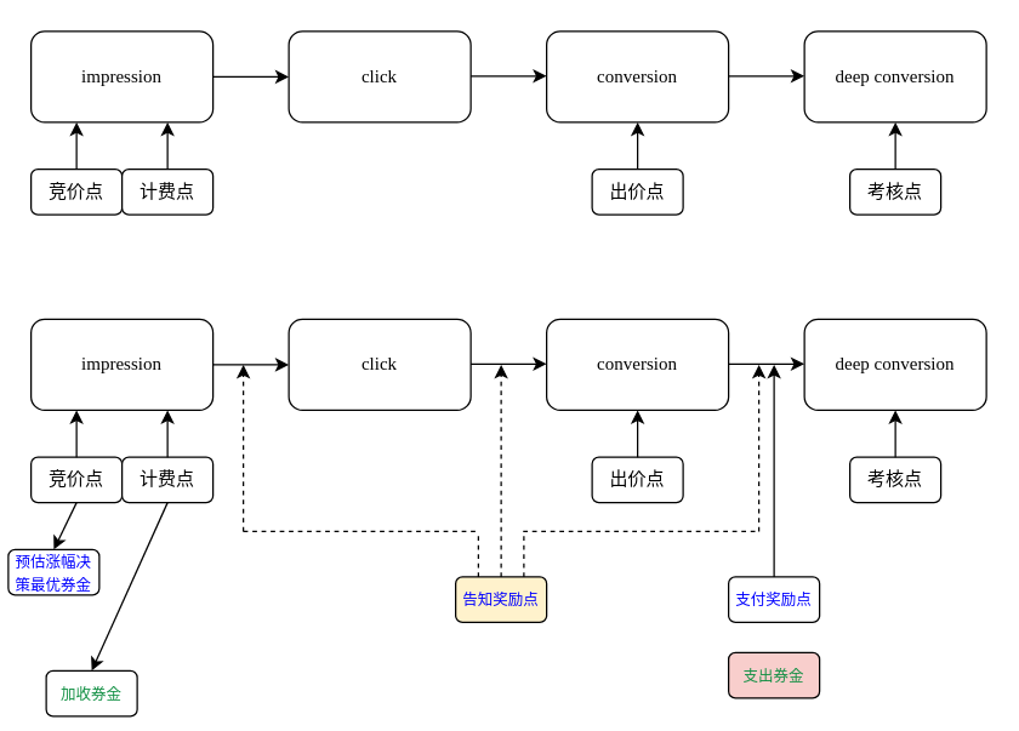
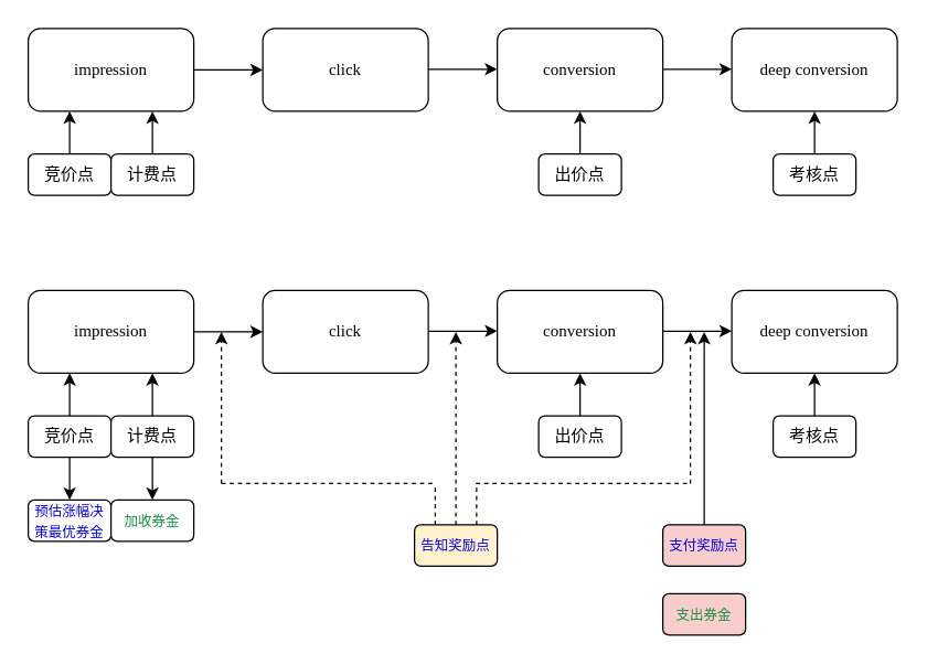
  <mxCell id="0" />
  <mxCell id="1" parent="0" />
  <mxCell id="2" value="impression" style="rounded=1;whiteSpace=wrap;html=1;hachureGap=4;fontFamily=Comic Sans MS;" vertex="1" parent="1"><mxGeometry x="20" y="20" width="120" height="60" as="geometry" /></mxCell>
  <mxCell id="3" value="click" style="rounded=1;whiteSpace=wrap;html=1;hachureGap=4;fontFamily=Comic Sans MS;" vertex="1" parent="1"><mxGeometry x="190" y="20" width="120" height="60" as="geometry" /></mxCell>
  <mxCell id="4" value="conversion" style="rounded=1;whiteSpace=wrap;html=1;hachureGap=4;fontFamily=Comic Sans MS;" vertex="1" parent="1"><mxGeometry x="360" y="20" width="120" height="60" as="geometry" /></mxCell>
  <mxCell id="5" value="deep conversion" style="rounded=1;whiteSpace=wrap;html=1;hachureGap=4;fontFamily=Comic Sans MS;" vertex="1" parent="1"><mxGeometry x="530" y="20" width="120" height="60" as="geometry" /></mxCell>
  <mxCell id="6" value="竞价点" style="rounded=1;whiteSpace=wrap;html=1;fontFamily=Comic Sans MS;" vertex="1" parent="1"><mxGeometry x="20" y="111" width="60" height="30" as="geometry" /></mxCell>
  <mxCell id="7" value="计费点" style="rounded=1;whiteSpace=wrap;html=1;fontFamily=Comic Sans MS;" vertex="1" parent="1"><mxGeometry x="80" y="111" width="60" height="30" as="geometry" /></mxCell>
  <mxCell id="8" value="" style="endArrow=classic;html=1;rounded=0;exitX=0.5;exitY=0;exitDx=0;exitDy=0;entryX=0.25;entryY=1;entryDx=0;entryDy=0;fontFamily=Comic Sans MS;" edge="1" parent="1" source="6" target="2"><mxGeometry width="50" height="50" relative="1" as="geometry"><mxPoint x="100" y="200" as="sourcePoint" /><mxPoint x="150" y="150" as="targetPoint" /></mxGeometry></mxCell>
  <mxCell id="9" value="" style="endArrow=classic;html=1;rounded=0;exitX=0.5;exitY=0;exitDx=0;exitDy=0;entryX=0.75;entryY=1;entryDx=0;entryDy=0;fontFamily=Comic Sans MS;" edge="1" parent="1" source="7" target="2"><mxGeometry width="50" height="50" relative="1" as="geometry"><mxPoint x="190" y="212" as="sourcePoint" /><mxPoint x="190" y="181" as="targetPoint" /></mxGeometry></mxCell>
  <mxCell id="10" value="出价点" style="rounded=1;whiteSpace=wrap;html=1;fontFamily=Comic Sans MS;" vertex="1" parent="1"><mxGeometry x="390" y="111" width="60" height="30" as="geometry" /></mxCell>
  <mxCell id="11" value="" style="endArrow=classic;html=1;rounded=0;exitX=0.5;exitY=0;exitDx=0;exitDy=0;entryX=0.75;entryY=1;entryDx=0;entryDy=0;fontFamily=Comic Sans MS;" edge="1" parent="1" source="10"><mxGeometry width="50" height="50" relative="1" as="geometry"><mxPoint x="500" y="212" as="sourcePoint" /><mxPoint x="420" y="80" as="targetPoint" /></mxGeometry></mxCell>
  <mxCell id="12" value="考核点" style="rounded=1;whiteSpace=wrap;html=1;fontFamily=Comic Sans MS;" vertex="1" parent="1"><mxGeometry x="560" y="111" width="60" height="30" as="geometry" /></mxCell>
  <mxCell id="13" value="" style="endArrow=classic;html=1;rounded=0;exitX=0.5;exitY=0;exitDx=0;exitDy=0;entryX=0.75;entryY=1;entryDx=0;entryDy=0;fontFamily=Comic Sans MS;" edge="1" parent="1" source="12"><mxGeometry width="50" height="50" relative="1" as="geometry"><mxPoint x="670" y="212" as="sourcePoint" /><mxPoint x="590" y="80" as="targetPoint" /></mxGeometry></mxCell>
  <mxCell id="14" value="" style="endArrow=classic;html=1;rounded=0;entryX=0;entryY=0.5;entryDx=0;entryDy=0;fontFamily=Comic Sans MS;" edge="1" parent="1" target="3"><mxGeometry width="50" height="50" relative="1" as="geometry"><mxPoint x="140" y="50" as="sourcePoint" /><mxPoint x="190" y="0" as="targetPoint" /></mxGeometry></mxCell>
  <mxCell id="15" value="" style="endArrow=classic;html=1;rounded=0;entryX=0;entryY=0.5;entryDx=0;entryDy=0;fontFamily=Comic Sans MS;" edge="1" parent="1"><mxGeometry width="50" height="50" relative="1" as="geometry"><mxPoint x="310" y="49.5" as="sourcePoint" /><mxPoint x="360" y="49.5" as="targetPoint" /></mxGeometry></mxCell>
  <mxCell id="16" value="" style="endArrow=classic;html=1;rounded=0;entryX=0;entryY=0.5;entryDx=0;entryDy=0;fontFamily=Comic Sans MS;" edge="1" parent="1"><mxGeometry width="50" height="50" relative="1" as="geometry"><mxPoint x="480" y="49.5" as="sourcePoint" /><mxPoint x="530" y="49.5" as="targetPoint" /></mxGeometry></mxCell>
  <mxCell id="17" value="impression" style="rounded=1;whiteSpace=wrap;html=1;hachureGap=4;fontFamily=Comic Sans MS;" vertex="1" parent="1"><mxGeometry x="20" y="210" width="120" height="60" as="geometry" /></mxCell>
  <mxCell id="18" value="click" style="rounded=1;whiteSpace=wrap;html=1;hachureGap=4;fontFamily=Comic Sans MS;" vertex="1" parent="1"><mxGeometry x="190" y="210" width="120" height="60" as="geometry" /></mxCell>
  <mxCell id="19" value="conversion" style="rounded=1;whiteSpace=wrap;html=1;hachureGap=4;fontFamily=Comic Sans MS;" vertex="1" parent="1"><mxGeometry x="360" y="210" width="120" height="60" as="geometry" /></mxCell>
  <mxCell id="20" value="deep conversion" style="rounded=1;whiteSpace=wrap;html=1;hachureGap=4;fontFamily=Comic Sans MS;" vertex="1" parent="1"><mxGeometry x="530" y="210" width="120" height="60" as="geometry" /></mxCell>
  <mxCell id="21" value="竞价点" style="rounded=1;whiteSpace=wrap;html=1;fontFamily=Comic Sans MS;" vertex="1" parent="1"><mxGeometry x="20" y="301" width="60" height="30" as="geometry" /></mxCell>
  <mxCell id="22" value="计费点" style="rounded=1;whiteSpace=wrap;html=1;fontFamily=Comic Sans MS;" vertex="1" parent="1"><mxGeometry x="80" y="301" width="60" height="30" as="geometry" /></mxCell>
  <mxCell id="23" value="" style="endArrow=classic;html=1;rounded=0;exitX=0.5;exitY=0;exitDx=0;exitDy=0;entryX=0.25;entryY=1;entryDx=0;entryDy=0;fontFamily=Comic Sans MS;" edge="1" parent="1" source="21" target="17"><mxGeometry width="50" height="50" relative="1" as="geometry"><mxPoint x="100" y="390" as="sourcePoint" /><mxPoint x="150" y="340" as="targetPoint" /></mxGeometry></mxCell>
  <mxCell id="24" value="" style="endArrow=classic;html=1;rounded=0;exitX=0.5;exitY=0;exitDx=0;exitDy=0;entryX=0.75;entryY=1;entryDx=0;entryDy=0;fontFamily=Comic Sans MS;" edge="1" parent="1" source="22" target="17"><mxGeometry width="50" height="50" relative="1" as="geometry"><mxPoint x="190" y="402" as="sourcePoint" /><mxPoint x="190" y="371" as="targetPoint" /></mxGeometry></mxCell>
  <mxCell id="25" value="出价点" style="rounded=1;whiteSpace=wrap;html=1;fontFamily=Comic Sans MS;" vertex="1" parent="1"><mxGeometry x="390" y="301" width="60" height="30" as="geometry" /></mxCell>
  <mxCell id="26" value="" style="endArrow=classic;html=1;rounded=0;exitX=0.5;exitY=0;exitDx=0;exitDy=0;entryX=0.75;entryY=1;entryDx=0;entryDy=0;fontFamily=Comic Sans MS;" edge="1" parent="1" source="25"><mxGeometry width="50" height="50" relative="1" as="geometry"><mxPoint x="500" y="402" as="sourcePoint" /><mxPoint x="420" y="270" as="targetPoint" /></mxGeometry></mxCell>
  <mxCell id="27" value="考核点" style="rounded=1;whiteSpace=wrap;html=1;fontFamily=Comic Sans MS;" vertex="1" parent="1"><mxGeometry x="560" y="301" width="60" height="30" as="geometry" /></mxCell>
  <mxCell id="28" value="" style="endArrow=classic;html=1;rounded=0;exitX=0.5;exitY=0;exitDx=0;exitDy=0;entryX=0.75;entryY=1;entryDx=0;entryDy=0;fontFamily=Comic Sans MS;" edge="1" parent="1" source="27"><mxGeometry width="50" height="50" relative="1" as="geometry"><mxPoint x="670" y="402" as="sourcePoint" /><mxPoint x="590" y="270" as="targetPoint" /></mxGeometry></mxCell>
  <mxCell id="29" value="" style="endArrow=classic;html=1;rounded=0;entryX=0;entryY=0.5;entryDx=0;entryDy=0;fontFamily=Comic Sans MS;" edge="1" parent="1" target="18"><mxGeometry width="50" height="50" relative="1" as="geometry"><mxPoint x="140" y="240" as="sourcePoint" /><mxPoint x="190" y="190" as="targetPoint" /></mxGeometry></mxCell>
  <mxCell id="30" value="" style="endArrow=classic;html=1;rounded=0;entryX=0;entryY=0.5;entryDx=0;entryDy=0;fontFamily=Comic Sans MS;" edge="1" parent="1"><mxGeometry width="50" height="50" relative="1" as="geometry"><mxPoint x="310" y="239.5" as="sourcePoint" /><mxPoint x="360" y="239.5" as="targetPoint" /></mxGeometry></mxCell>
  <mxCell id="31" value="" style="endArrow=classic;html=1;rounded=0;entryX=0;entryY=0.5;entryDx=0;entryDy=0;fontFamily=Comic Sans MS;" edge="1" parent="1"><mxGeometry width="50" height="50" relative="1" as="geometry"><mxPoint x="480" y="239.5" as="sourcePoint" /><mxPoint x="530" y="239.5" as="targetPoint" /></mxGeometry></mxCell>
- <mxCell id="32" value="&lt;font style=&quot;font-size: 10px;&quot;&gt;预估涨幅决策最优券金&lt;/font&gt;" style="rounded=1;whiteSpace=wrap;html=1;fontColor=#0000FF;fontFamily=Comic Sans MS;" vertex="1" parent="1"><mxGeometry x="5" y="362" width="60" height="30" as="geometry" /></mxCell>
- <mxCell id="33" value="&lt;font style=&quot;color: rgb(18, 144, 68);&quot;&gt;加收券金&lt;/font&gt;" style="rounded=1;whiteSpace=wrap;html=1;fontFamily=Comic Sans MS;fontSize=10;" vertex="1" parent="1"><mxGeometry x="30" y="442" width="60" height="30" as="geometry" /></mxCell>
+ <mxCell id="32" value="&lt;font style=&quot;font-size: 10px;&quot;&gt;预估涨幅决策最优券金&lt;/font&gt;" style="rounded=1;whiteSpace=wrap;html=1;fontColor=#0000FF;fontFamily=Comic Sans MS;" vertex="1" parent="1"><mxGeometry x="20" y="362" width="60" height="30" as="geometry" /></mxCell>
+ <mxCell id="33" value="&lt;font style=&quot;color: rgb(18, 144, 68);&quot;&gt;加收券金&lt;/font&gt;" style="rounded=1;whiteSpace=wrap;html=1;fontFamily=Comic Sans MS;fontSize=10;" vertex="1" parent="1"><mxGeometry x="80" y="362" width="60" height="30" as="geometry" /></mxCell>
  <mxCell id="34" value="" style="endArrow=classic;html=1;rounded=0;exitX=0.5;exitY=1;exitDx=0;exitDy=0;entryX=0.5;entryY=0;entryDx=0;entryDy=0;fontFamily=Comic Sans MS;" edge="1" parent="1" source="21" target="32"><mxGeometry width="50" height="50" relative="1" as="geometry"><mxPoint x="130" y="470" as="sourcePoint" /><mxPoint x="180" y="420" as="targetPoint" /></mxGeometry></mxCell>
  <mxCell id="35" value="" style="endArrow=classic;html=1;rounded=0;exitX=0.5;exitY=1;exitDx=0;exitDy=0;entryX=0.5;entryY=0;entryDx=0;entryDy=0;fontFamily=Comic Sans MS;" edge="1" parent="1" source="22" target="33"><mxGeometry width="50" height="50" relative="1" as="geometry"><mxPoint x="196" y="340" as="sourcePoint" /><mxPoint x="196" y="371" as="targetPoint" /></mxGeometry></mxCell>
  <mxCell id="36" value="&lt;font style=&quot;font-size: 10px;&quot;&gt;告知奖励点&lt;/font&gt;" style="rounded=1;whiteSpace=wrap;html=1;fontColor=#0000FF;fontFamily=Comic Sans MS;fillColor=#fff2cc;" vertex="1" parent="1"><mxGeometry x="300" y="380" width="60" height="30" as="geometry" /></mxCell>
  <mxCell id="37" value="" style="endArrow=classic;html=1;rounded=0;exitX=0.5;exitY=0;exitDx=0;exitDy=0;fontFamily=Comic Sans MS;dashed=1;" edge="1" parent="1" source="36"><mxGeometry width="50" height="50" relative="1" as="geometry"><mxPoint x="330" y="370" as="sourcePoint" /><mxPoint x="330" y="240" as="targetPoint" /></mxGeometry></mxCell>
  <mxCell id="38" value="" style="endArrow=none;html=1;rounded=0;exitX=0.25;exitY=0;exitDx=0;exitDy=0;fontFamily=Comic Sans MS;curved=0;dashed=1;" edge="1" parent="1" source="36"><mxGeometry width="50" height="50" relative="1" as="geometry"><mxPoint x="220" y="390" as="sourcePoint" /><mxPoint x="315" y="350" as="targetPoint" /></mxGeometry></mxCell>
  <mxCell id="39" value="" style="endArrow=none;html=1;rounded=0;exitX=0.25;exitY=0;exitDx=0;exitDy=0;fontFamily=Comic Sans MS;dashed=1;" edge="1" parent="1"><mxGeometry width="50" height="50" relative="1" as="geometry"><mxPoint x="345" y="380" as="sourcePoint" /><mxPoint x="345" y="350" as="targetPoint" /></mxGeometry></mxCell>
  <mxCell id="40" value="" style="endArrow=none;html=1;rounded=0;fontFamily=Comic Sans MS;dashed=1;" edge="1" parent="1"><mxGeometry width="50" height="50" relative="1" as="geometry"><mxPoint x="160" y="350" as="sourcePoint" /><mxPoint x="315" y="350" as="targetPoint" /></mxGeometry></mxCell>
  <mxCell id="41" value="" style="endArrow=none;html=1;rounded=0;fontFamily=Comic Sans MS;dashed=1;" edge="1" parent="1"><mxGeometry width="50" height="50" relative="1" as="geometry"><mxPoint x="344.5" y="350" as="sourcePoint" /><mxPoint x="499.5" y="350" as="targetPoint" /></mxGeometry></mxCell>
  <mxCell id="42" value="" style="endArrow=classic;html=1;rounded=0;fontFamily=Comic Sans MS;dashed=1;" edge="1" parent="1"><mxGeometry width="50" height="50" relative="1" as="geometry"><mxPoint x="160" y="350" as="sourcePoint" /><mxPoint x="160" y="240" as="targetPoint" /></mxGeometry></mxCell>
  <mxCell id="43" value="" style="endArrow=classic;html=1;rounded=0;fontFamily=Comic Sans MS;dashed=1;" edge="1" parent="1"><mxGeometry width="50" height="50" relative="1" as="geometry"><mxPoint x="500" y="350" as="sourcePoint" /><mxPoint x="500" y="240" as="targetPoint" /></mxGeometry></mxCell>
- <mxCell id="44" value="&lt;font style=&quot;font-size: 10px;&quot;&gt;支付奖励点&lt;/font&gt;" style="rounded=1;whiteSpace=wrap;html=1;fontColor=#0000FF;fontFamily=Comic Sans MS;" vertex="1" parent="1"><mxGeometry x="480" y="380" width="60" height="30" as="geometry" /></mxCell>
+ <mxCell id="44" value="&lt;font style=&quot;font-size: 10px;&quot;&gt;支付奖励点&lt;/font&gt;" style="rounded=1;whiteSpace=wrap;html=1;fontColor=#0000FF;fontFamily=Comic Sans MS;fillColor=#f8cecc;" vertex="1" parent="1"><mxGeometry x="480" y="380" width="60" height="30" as="geometry" /></mxCell>
  <mxCell id="45" value="" style="endArrow=classic;html=1;rounded=0;fontFamily=Comic Sans MS;exitX=0.5;exitY=0;exitDx=0;exitDy=0;" edge="1" parent="1"><mxGeometry width="50" height="50" relative="1" as="geometry"><mxPoint x="510" y="380" as="sourcePoint" /><mxPoint x="510" y="240" as="targetPoint" /></mxGeometry></mxCell>
  <mxCell id="46" value="&lt;font style=&quot;color: rgb(18, 144, 68);&quot;&gt;支出券金&lt;/font&gt;" style="rounded=1;whiteSpace=wrap;html=1;fontFamily=Comic Sans MS;fontSize=10;fillColor=#f8cecc;" vertex="1" parent="1"><mxGeometry x="480" y="430" width="60" height="30" as="geometry" /></mxCell>
